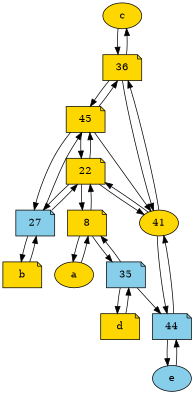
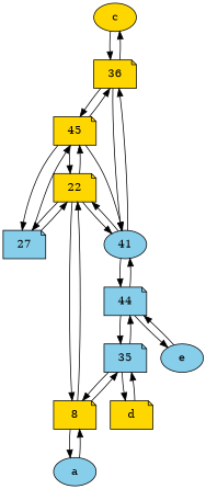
  digraph {
    node [fillcolor=gold shape=note style=filled]
    c [shape=ellipse]
    n2 [label=36]
-   41 [shape=ellipse]
+   41 [fillcolor=skyblue shape=ellipse]
    45
    e [fillcolor=skyblue shape=ellipse]
    44 [fillcolor=skyblue]
    35 [fillcolor=skyblue]
    d
    8
    n10 [fillcolor=skyblue label=27]
-   b
    22
-   a [shape=ellipse]
+   a [fillcolor=skyblue shape=ellipse]
    c -> n2
    n2 -> c
    n2 -> 41
    n2 -> 45
    41 -> n2
    41 -> 44
    41 -> 22
    45 -> n2
    45 -> 41
    45 -> n10
    45 -> 22
    e -> 44
    44 -> 41
    44 -> e
+   44 -> 35
    35 -> 44
    35 -> d
    35 -> 8
    d -> 35
    8 -> 35
    8 -> 22
    8 -> a
    n10 -> 45
-   n10 -> b
    n10 -> 22
-   b -> n10
    22 -> 41
    22 -> 45
    22 -> 8
    22 -> n10
    a -> 8
  }
